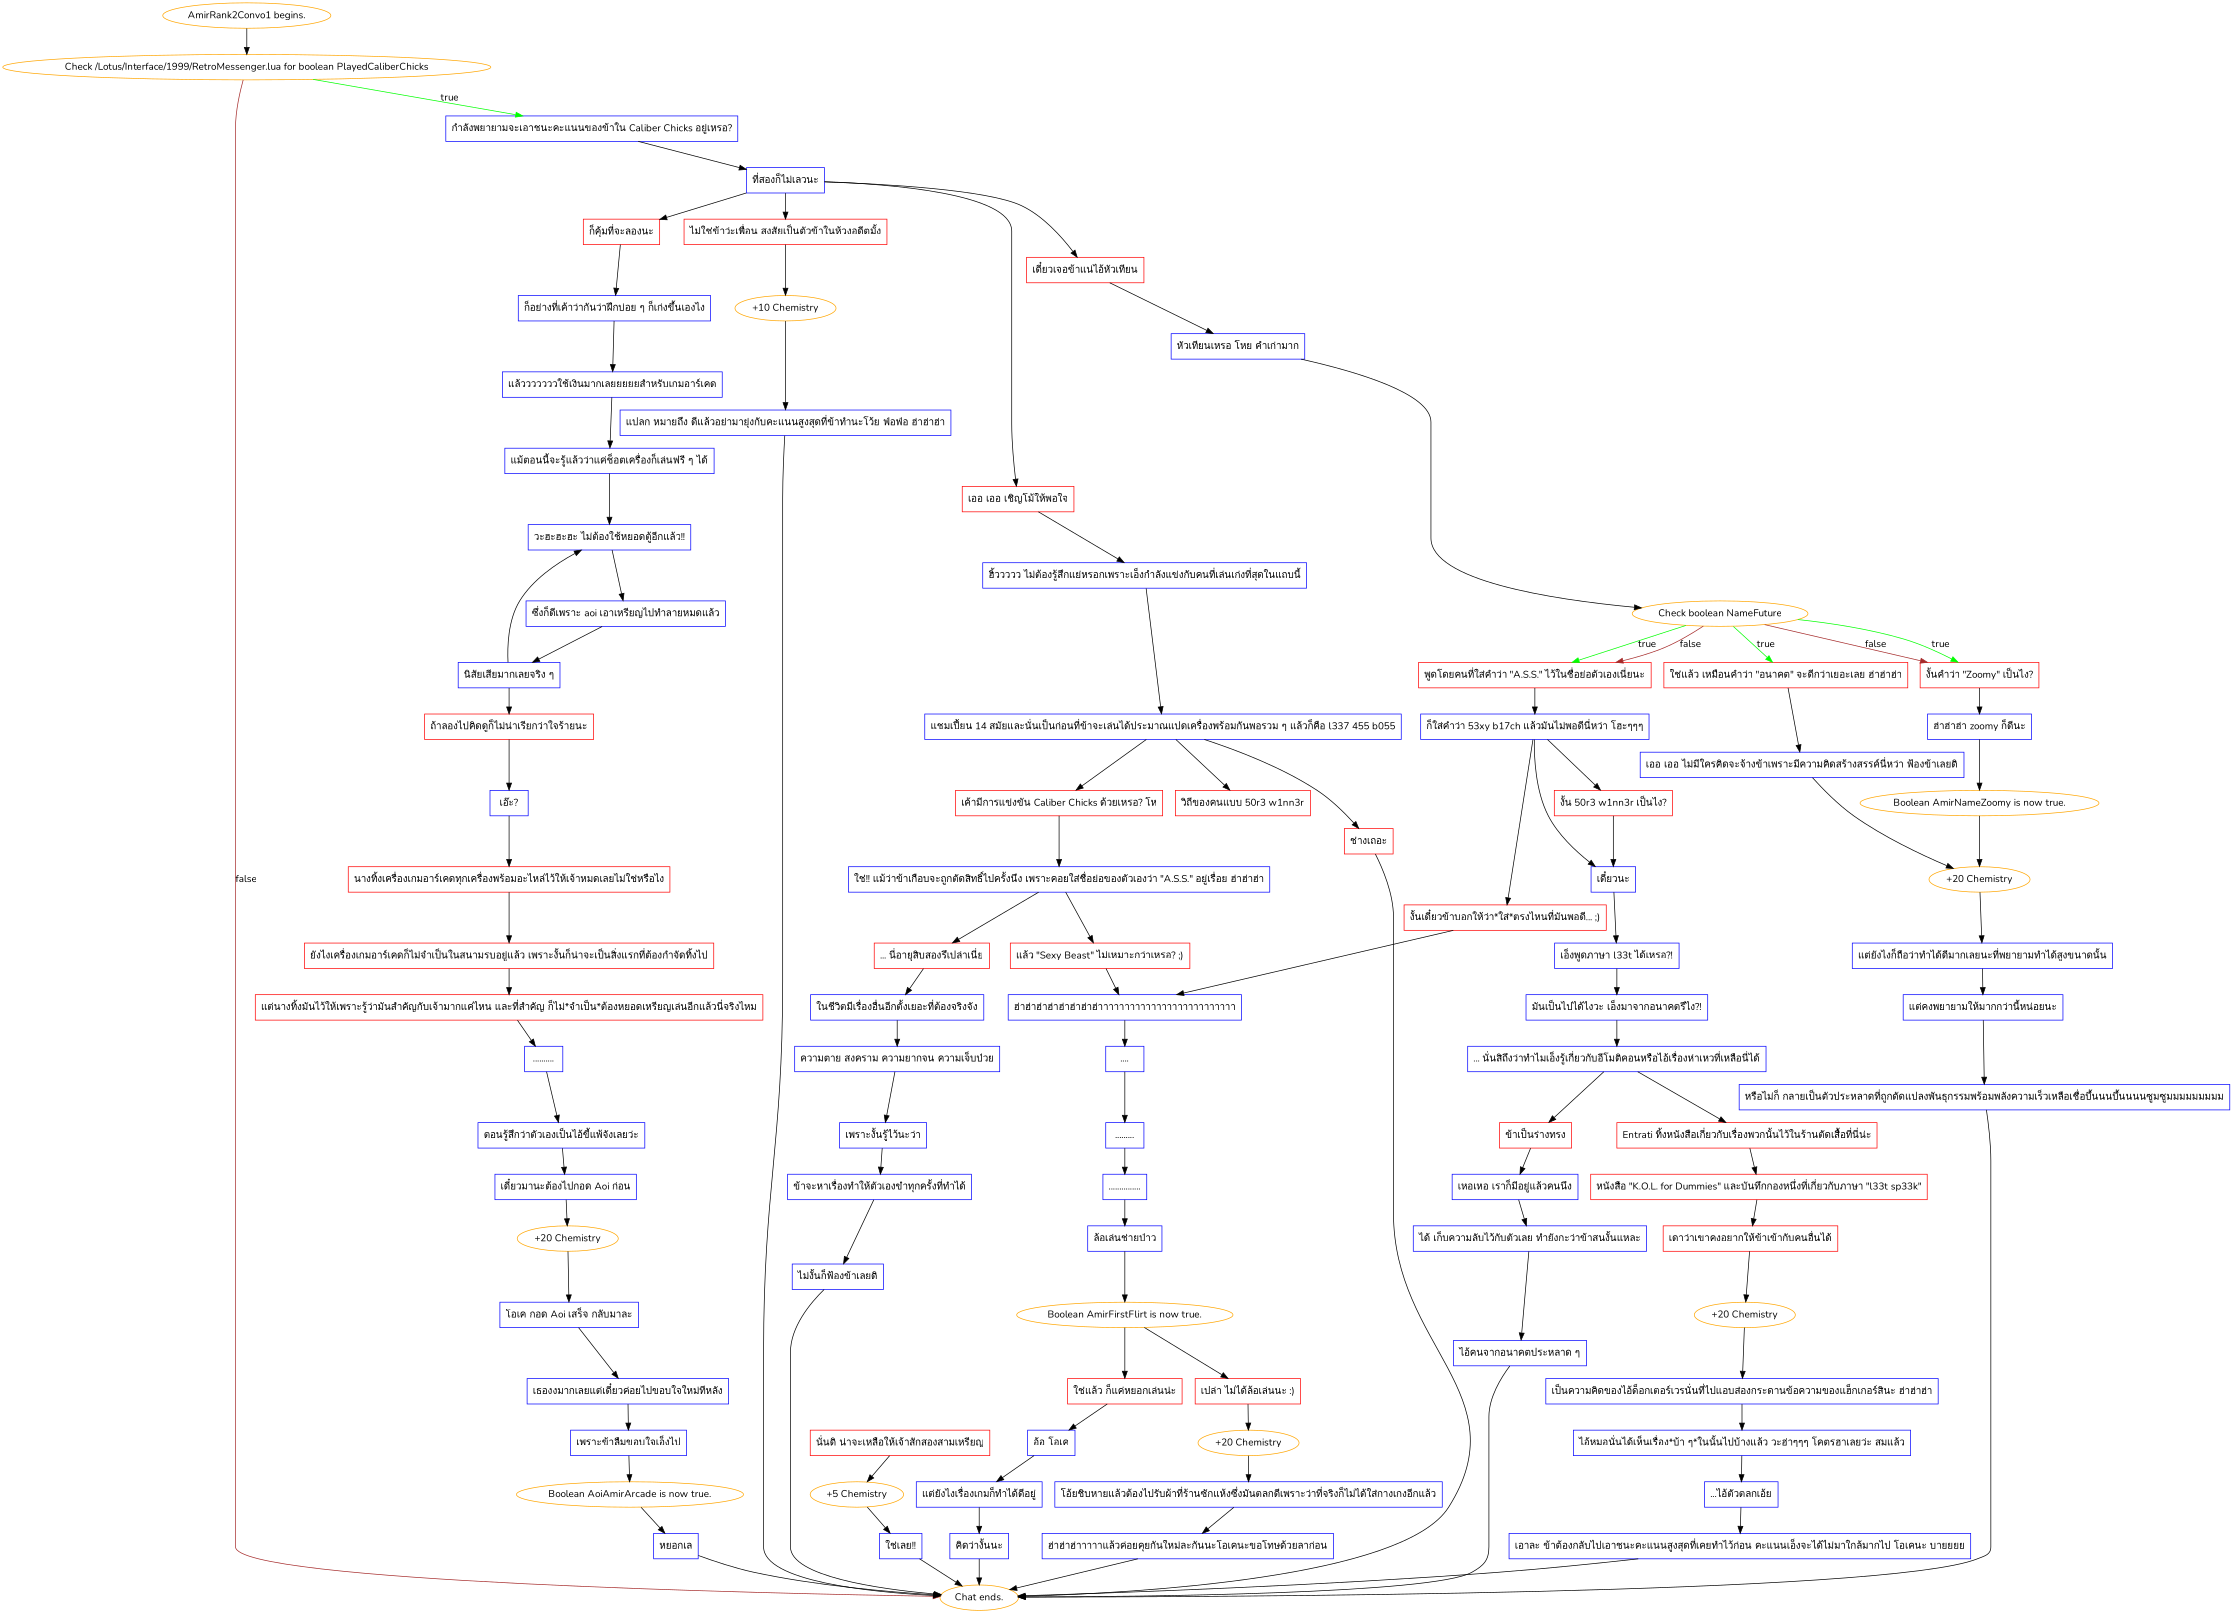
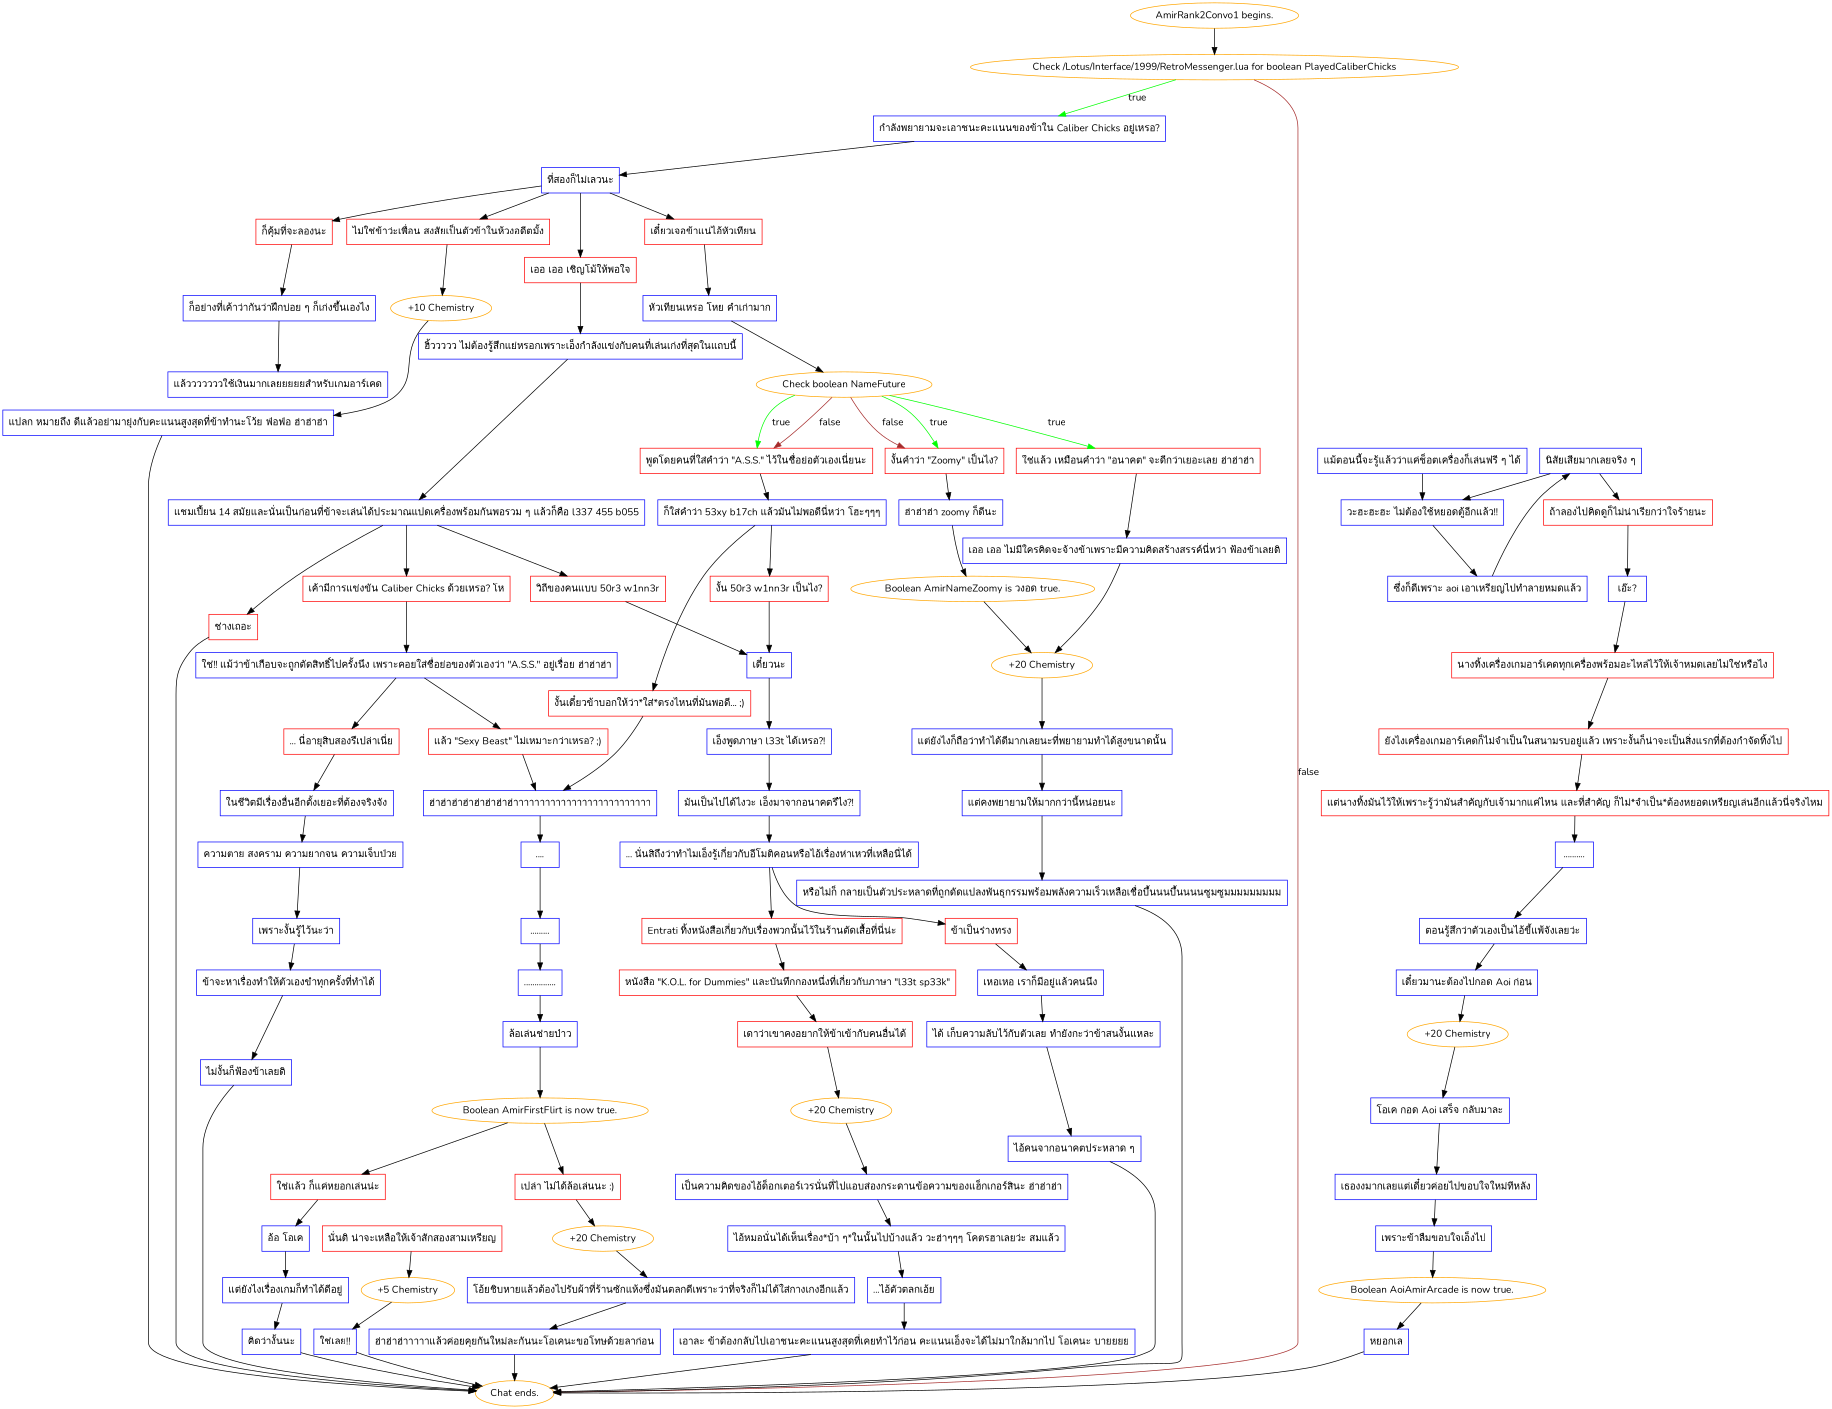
  digraph {
    fontname=Nunito
    node [color=blue fontname=Nunito shape=box]
    edge [fontname=Nunito]
    "AmirRank2Convo1 begins." [color=orange shape=""]
    n2 [color=orange label="Check /Lotus/Interface/1999/RetroMessenger.lua for boolean PlayedCaliberChicks" shape=""]
    n3 [label="กำลังพยายามจะเอาชนะคะแนนของข้าใน Caliber Chicks อยู่เหรอ?"]
    "Chat ends." [color=orange shape=""]
    n5 [label="ที่สองก็ไม่เลวนะ"]
    n6 [color=red label="ก็คุ้มที่จะลองนะ"]
    n7 [color=red label="เดี๋ยวเจอข้าแน่ไอ้หัวเทียน"]
    n8 [color=red label="เออ เออ เชิญโม้ให้พอใจ"]
    n9 [color=red label="ไม่ใช่ข้าว่ะเพื่อน สงสัยเป็นตัวข้าในห้วงอดีตมั้ง"]
    n10 [label="ก็อย่างที่เค้าว่ากันว่าฝึกบ่อย ๆ ก็เก่งขึ้นเองไง"]
    n11 [label="หัวเทียนเหรอ โหย คำเก่ามาก"]
    n12 [label="ฮิ้ววววว ไม่ต้องรู้สึกแย่หรอกเพราะเอ็งกำลังแข่งกับคนที่เล่นเก่งที่สุดในแถบนี้"]
    n13 [color=orange label="+10 Chemistry" shape=""]
    n14 [label="แล้วววววววใช้เงินมากเลยยยยยสำหรับเกมอาร์เคด"]
    n15 [color=orange label="Check boolean NameFuture" shape=""]
    n16 [label="แชมเปี้ยน 14 สมัยและนั่นเป็นก่อนที่ข้าจะเล่นได้ประมาณแปดเครื่องพร้อมกันพอรวม ๆ แล้วก็คือ l337 455 b055"]
    n17 [label="แปลก หมายถึง ดีแล้วอย่ามายุ่งกับคะแนนสูงสุดที่ข้าทำนะโว้ย ฟ่อฟ่อ ฮ่าฮ่าฮ่า"]
    n18 [label="แม้ตอนนี้จะรู้แล้วว่าแค่ช็อตเครื่องก็เล่นฟรี ๆ ได้"]
    n19 [color=red label="ใช่แล้ว เหมือนคำว่า \"อนาคต\" จะดีกว่าเยอะเลย ฮ่าฮ่าฮ่า"]
    n20 [color=red label="งั้นคำว่า \"Zoomy\" เป็นไง?"]
    n21 [color=red label="พูดโดยคนที่ใส่คำว่า \"A.S.S.\" ไว้ในชื่อย่อตัวเองเนี่ยนะ"]
    n22 [color=red label="วิถีของคนแบบ 50r3 w1nn3r"]
    n23 [color=red label="เค้ามีการแข่งขัน Caliber Chicks ด้วยเหรอ? โห"]
    n24 [color=red label="ช่างเถอะ"]
    n25 [label="วะฮะฮะฮะ ไม่ต้องใช้หยอดตู้อีกแล้ว!!"]
    n26 [label="เออ เออ ไม่มีใครคิดจะจ้างข้าเพราะมีความคิดสร้างสรรค์นี่หว่า ฟ้องข้าเลยดิ"]
    n27 [label="ฮ่าฮ่าฮ่า zoomy ก็ดีนะ"]
    n28 [label="ก็ใส่คำว่า 53xy b17ch แล้วมันไม่พอดีนี่หว่า โฮะๆๆๆ"]
    n29 [label="เดี๋ยวนะ"]
    n30 [label="ใช่!! แม้ว่าข้าเกือบจะถูกตัดสิทธิ์ไปครั้งนึง เพราะคอยใส่ชื่อย่อของตัวเองว่า \"A.S.S.\" อยู่เรื่อย ฮ่าฮ่าฮ่า"]
    n31 [label="ซึ่งก็ดีเพราะ aoi เอาเหรียญไปทำลายหมดแล้ว"]
    n32 [color=orange label="+20 Chemistry" shape=""]
-   n33 [color=orange label="Boolean AmirNameZoomy is now true." shape=""]
+   n33 [color=orange label="Boolean AmirNameZoomy is วงอด true." shape=""]
    n34 [color=red label="งั้นเดี๋ยวข้าบอกให้ว่า*ใส่*ตรงไหนที่มันพอดี... ;)"]
    n35 [color=red label="งั้น 50r3 w1nn3r เป็นไง?"]
    n36 [label="เอ็งพูดภาษา l33t ได้เหรอ?!"]
    n37 [color=red label="แล้ว \"Sexy Beast\" ไม่เหมาะกว่าเหรอ? ;)"]
    n38 [color=red label="... นี่อายุสิบสองรึเปล่าเนี่ย"]
    n39 [label="นิสัยเสียมากเลยจริง ๆ"]
    n40 [label="แต่ยังไงก็ถือว่าทำได้ดีมากเลยนะที่พยายามทำได้สูงขนาดนั้น"]
    n41 [label="ฮ่าฮ่าฮ่าฮ่าฮ่าฮ่าฮ่าฮ่าาาาาาาาาาาาาาาาาาาาาาาาาา"]
    n42 [label="มันเป็นไปได้ไงวะ เอ็งมาจากอนาคตรึไง?!"]
    n43 [label="ในชีวิตมีเรื่องอื่นอีกตั้งเยอะที่ต้องจริงจัง"]
    n44 [color=red label="ถ้าลองไปคิดดูก็ไม่น่าเรียกว่าใจร้ายนะ"]
    n45 [label="แต่คงพยายามให้มากกว่านี้หน่อยนะ"]
    n46 [label="...."]
    n47 [label="... นั่นสิถึงว่าทำไมเอ็งรู้เกี่ยวกับอีโมติคอนหรือไอ้เรื่องห่าเหวที่เหลือนี่ได้"]
    n48 [label="ความตาย สงคราม ความยากจน ความเจ็บป่วย"]
    n49 [color=red label="นั่นดิ น่าจะเหลือให้เจ้าสักสองสามเหรียญ"]
    n50 [color=orange label="+5 Chemistry" shape=""]
    n51 [label="เอ๊ะ?"]
    n52 [label="หรือไม่ก็ กลายเป็นตัวประหลาดที่ถูกดัดแปลงพันธุกรรมพร้อมพลังความเร็วเหลือเชื่อบึ้นนนบึ้นนนนซูมซูมมมมมมมมม"]
    n53 [label="........."]
    n54 [color=red label="Entrati ทิ้งหนังสือเกี่ยวกับเรื่องพวกนั้นไว้ในร้านตัดเสื้อที่นี่น่ะ"]
    n55 [color=red label="ข้าเป็นร่างทรง"]
    n56 [label="เพราะงั้นรู้ไว้นะว่า"]
    n57 [label="ใช่เลย!!"]
    n58 [color=red label="นางทิ้งเครื่องเกมอาร์เคดทุกเครื่องพร้อมอะไหล่ไว้ให้เจ้าหมดเลยไม่ใช่หรือไง"]
    n59 [label="..............."]
    n60 [color=red label="หนังสือ \"K.O.L. for Dummies\" และบันทึกกองหนึ่งที่เกี่ยวกับภาษา \"l33t sp33k\""]
    n61 [label="เหอเหอ เราก็มีอยู่แล้วคนนึง"]
    n62 [label="ข้าจะหาเรื่องทำให้ตัวเองขำทุกครั้งที่ทำได้"]
    n63 [color=red label="ยังไงเครื่องเกมอาร์เคดก็ไม่จำเป็นในสนามรบอยู่แล้ว เพราะงั้นก็น่าจะเป็นสิ่งแรกที่ต้องกำจัดทิ้งไป"]
    n64 [label="ล้อเล่นช่ายป่าว"]
    n65 [color=red label="เดาว่าเขาคงอยากให้ข้าเข้ากับคนอื่นได้"]
    n66 [label="ได้ เก็บความลับไว้กับตัวเลย ทำยังกะว่าข้าสนงั้นแหละ"]
    n67 [label="ไม่งั้นก็ฟ้องข้าเลยดิ"]
    n68 [color=red label="แต่นางทิ้งมันไว้ให้เพราะรู้ว่ามันสำคัญกับเจ้ามากแค่ไหน และที่สำคัญ ก็ไม่*จำเป็น*ต้องหยอดเหรียญเล่นอีกแล้วนี่จริงไหม"]
    n69 [color=orange label="Boolean AmirFirstFlirt is now true." shape=""]
    n70 [color=orange label="+20 Chemistry" shape=""]
    n71 [label="ไอ้คนจากอนาคตประหลาด ๆ"]
    n72 [label=".........."]
    n73 [color=red label="เปล่า ไม่ได้ล้อเล่นนะ :)"]
    n74 [color=red label="ใช่แล้ว ก็แค่หยอกเล่นน่ะ"]
    n75 [label="เป็นความคิดของไอ้ด็อกเตอร์เวรนั่นที่ไปแอบส่องกระดานข้อความของแฮ็กเกอร์สินะ ฮ่าฮ่าฮ่า"]
    n76 [label="ตอนรู้สึกว่าตัวเองเป็นไอ้ขี้แพ้จังเลยว่ะ"]
    n77 [color=orange label="+20 Chemistry" shape=""]
    n78 [label="อ้อ โอเค"]
    n79 [label="ไอ้หมอนั่นได้เห็นเรื่อง*บ้า ๆ*ในนั้นไปบ้างแล้ว วะฮ่าๆๆๆ โคตรฮาเลยว่ะ สมแล้ว"]
    n80 [label="เดี๋ยวมานะต้องไปกอด Aoi ก่อน"]
    n81 [label="โอ้ยชิบหายแล้วต้องไปรับผ้าที่ร้านซักแห้งซึ่งมันตลกดีเพราะว่าที่จริงก็ไม่ได้ใส่กางเกงอีกแล้ว"]
    n82 [label="แต่ยังไงเรื่องเกมก็ทำได้ดีอยู่"]
    n83 [label="...ไอ้ตัวตลกเอ้ย"]
    n84 [color=orange label="+20 Chemistry" shape=""]
    n85 [label="ฮ่าฮ่าฮ่าาาาาแล้วค่อยคุยกันใหม่ละกันนะโอเคนะขอโทษด้วยลาก่อน"]
    n86 [label="คิดว่างั้นนะ"]
    n87 [label="เอาละ ข้าต้องกลับไปเอาชนะคะแนนสูงสุดที่เคยทำไว้ก่อน คะแนนเอ็งจะได้ไม่มาใกล้มากไป โอเคนะ บายยยย"]
    n88 [label="โอเค กอด Aoi เสร็จ กลับมาละ"]
    n89 [label="เธองงมากเลยแต่เดี๋ยวค่อยไปขอบใจใหม่ทีหลัง"]
    n90 [label="เพราะข้าลืมขอบใจเอ็งไป"]
    n91 [color=orange label="Boolean AoiAmirArcade is now true." shape=""]
    n92 [label="หยอกเล"]
    "AmirRank2Convo1 begins." -> n2
    n2 -> n3 [color=green label=true]
    n2 -> "Chat ends." [color=brown label=false]
    n3 -> n5
    n5 -> n6
    n5 -> n7
    n5 -> n8
    n5 -> n9
    n6 -> n10
    n7 -> n11
    n8 -> n12
    n9 -> n13
    n10 -> n14
    n11 -> n15
    n12 -> n16
    n13 -> n17
-   n14 -> n18
    n15 -> n19 [color=green label=true]
    n15 -> n20 [color=green label=true]
    n15 -> n20 [color=brown label=false]
    n15 -> n21 [color=green label=true]
    n15 -> n21 [color=brown label=false]
    n16 -> n22
    n16 -> n23
    n16 -> n24
    n17 -> "Chat ends."
    n18 -> n25
    n19 -> n26
    n20 -> n27
    n21 -> n28
-   n28 -> n29
+   n22 -> n29
    n23 -> n30
    n24 -> "Chat ends."
    n25 -> n31
    n26 -> n32
    n27 -> n33
    n28 -> n34
    n28 -> n35
    n29 -> n36
    n30 -> n37
    n30 -> n38
    n31 -> n39
    n32 -> n40
    n33 -> n32
    n34 -> n41
    n35 -> n29
    n36 -> n42
    n37 -> n41
    n38 -> n43
    n39 -> n25
    n39 -> n44
    n40 -> n45
    n41 -> n46
    n42 -> n47
    n43 -> n48
    n44 -> n51
    n45 -> n52
    n46 -> n53
    n47 -> n54
    n47 -> n55
    n48 -> n56
    n49 -> n50
    n50 -> n57
    n51 -> n58
    n52 -> "Chat ends."
    n53 -> n59
    n54 -> n60
    n55 -> n61
    n56 -> n62
    n57 -> "Chat ends."
    n58 -> n63
    n59 -> n64
    n60 -> n65
    n61 -> n66
    n62 -> n67
    n63 -> n68
    n64 -> n69
    n65 -> n70
    n66 -> n71
    n67 -> "Chat ends."
    n68 -> n72
    n69 -> n73
    n69 -> n74
    n70 -> n75
    n71 -> "Chat ends."
    n72 -> n76
    n73 -> n77
    n74 -> n78
    n75 -> n79
    n76 -> n80
    n77 -> n81
    n78 -> n82
    n79 -> n83
    n80 -> n84
    n81 -> n85
    n82 -> n86
    n83 -> n87
    n84 -> n88
    n85 -> "Chat ends."
    n86 -> "Chat ends."
    n87 -> "Chat ends."
    n88 -> n89
    n89 -> n90
    n90 -> n91
    n91 -> n92
    n92 -> "Chat ends."
  }
